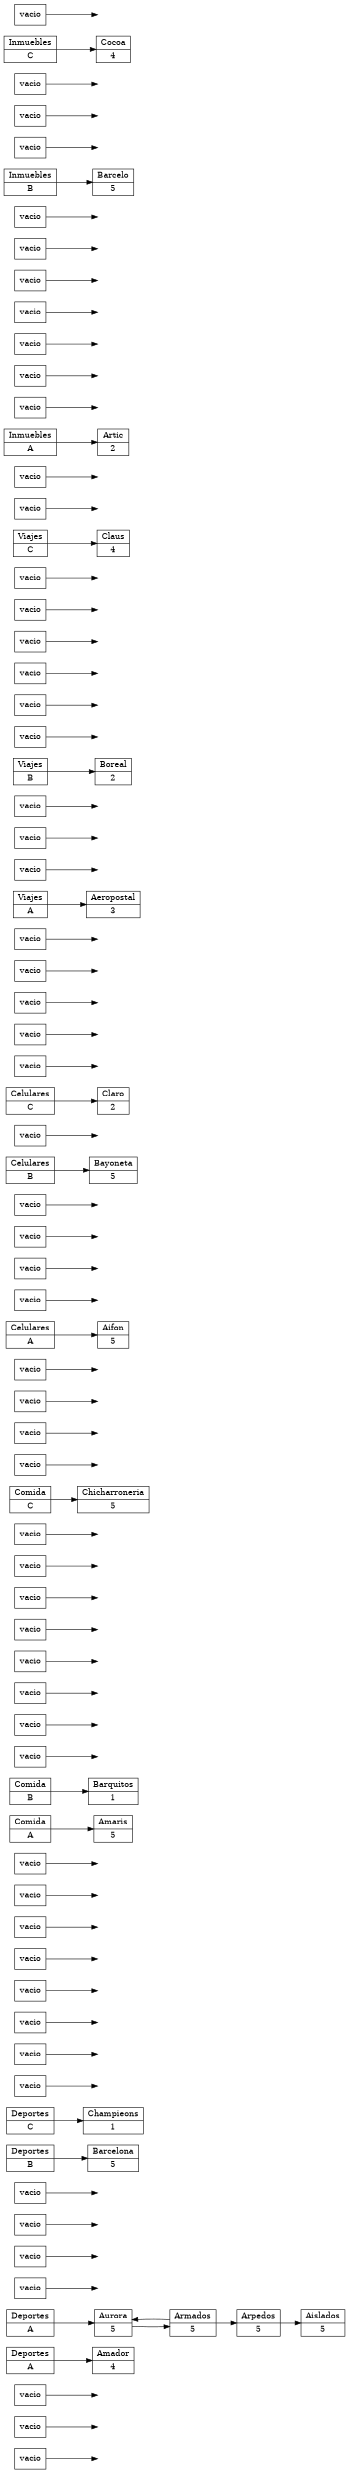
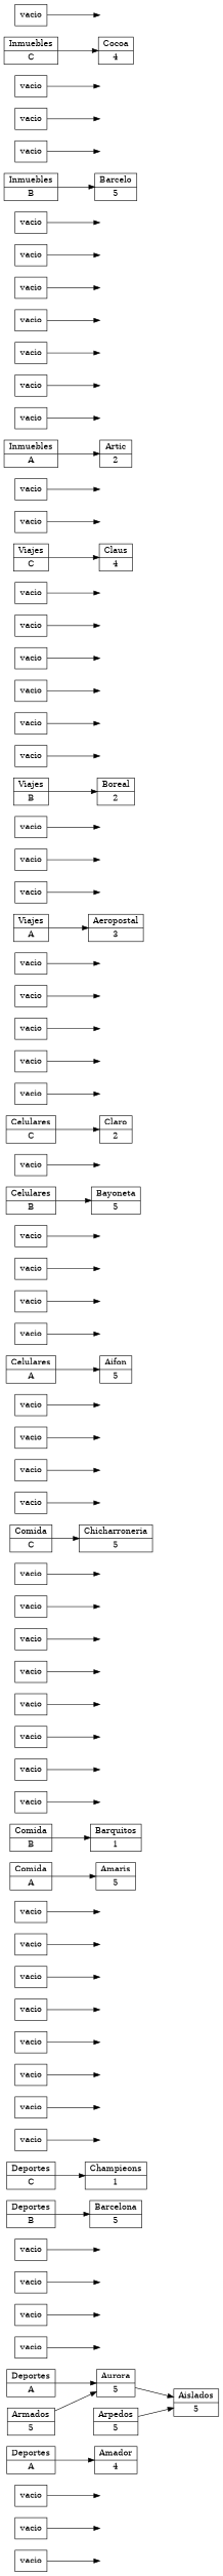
  digraph {
    rankdir=LR
    node [shape=record]
    n1 [label=vacio]
    n2 [color=white label=" "]
    n3 [label=vacio]
    n4 [color=white label=" "]
    n5 [label=vacio]
    n6 [color=white label=" "]
    n7 [label="Deportes|A "]
    n8 [label="Amador|4 "]
    n9 [label="Deportes|A "]
    n10 [label="Aurora|5 "]
    n11 [label="Armados|5 "]
    n12 [label="Arpedos|5 "]
    n13 [label="Aislados|5 "]
    n14 [label=vacio]
    n15 [color=white label=" "]
    n16 [label=vacio]
    n17 [color=white label=" "]
    n18 [label=vacio]
    n19 [color=white label=" "]
    n20 [label=vacio]
    n21 [color=white label=" "]
    n22 [label="Deportes|B "]
    n23 [label="Barcelona|5 "]
    n24 [label="Deportes|C "]
    n25 [label="Champieons|1 "]
    n26 [label=vacio]
    n27 [color=white label=" "]
    n28 [label=vacio]
    n29 [color=white label=" "]
    n30 [label=vacio]
    n31 [color=white label=" "]
    n32 [label=vacio]
    n33 [color=white label=" "]
    n34 [label=vacio]
    n35 [color=white label=" "]
    n36 [label=vacio]
    n37 [color=white label=" "]
    n38 [label=vacio]
    n39 [color=white label=" "]
    n40 [label=vacio]
    n41 [color=white label=" "]
    n42 [label="Comida|A "]
    n43 [label="Amaris|5 "]
    n44 [label="Comida|B "]
    n45 [label="Barquitos|1 "]
    n46 [label=vacio]
    n47 [color=white label=" "]
    n48 [label=vacio]
    n49 [color=white label=" "]
    n50 [label=vacio]
    n51 [color=white label=" "]
    n52 [label=vacio]
    n53 [color=white label=" "]
    n54 [label=vacio]
    n55 [color=white label=" "]
    n56 [label=vacio]
    n57 [color=white label=" "]
    n58 [label=vacio]
    n59 [color=white label=" "]
    n60 [label=vacio]
    n61 [color=white label=" "]
    n62 [label="Comida|C "]
    n63 [label="Chicharroneria|5 "]
    n64 [label=vacio]
    n65 [color=white label=" "]
    n66 [label=vacio]
    n67 [color=white label=" "]
    n68 [label=vacio]
    n69 [color=white label=" "]
    n70 [label=vacio]
    n71 [color=white label=" "]
    n72 [label="Celulares|A "]
    n73 [label="Aifon|5 "]
    n74 [label=vacio]
    n75 [color=white label=" "]
    n76 [label=vacio]
    n77 [color=white label=" "]
    n78 [label=vacio]
    n79 [color=white label=" "]
    n80 [label=vacio]
    n81 [color=white label=" "]
    n82 [label="Celulares|B "]
    n83 [label="Bayoneta|5 "]
    n84 [label=vacio]
    n85 [color=white label=" "]
    n86 [label="Celulares|C "]
    n87 [label="Claro|2 "]
    n88 [label=vacio]
    n89 [color=white label=" "]
    n90 [label=vacio]
    n91 [color=white label=" "]
    n92 [label=vacio]
    n93 [color=white label=" "]
    n94 [label=vacio]
    n95 [color=white label=" "]
    n96 [label=vacio]
    n97 [color=white label=" "]
    n98 [label="Viajes|A "]
    n99 [label="Aeropostal|3 "]
    n100 [label=vacio]
    n101 [color=white label=" "]
    n102 [label=vacio]
    n103 [color=white label=" "]
    n104 [label=vacio]
    n105 [color=white label=" "]
    n106 [label="Viajes|B "]
    n107 [label="Boreal|2 "]
    n108 [label=vacio]
    n109 [color=white label=" "]
    n110 [label=vacio]
    n111 [color=white label=" "]
    n112 [label=vacio]
    n113 [color=white label=" "]
    n114 [label=vacio]
    n115 [color=white label=" "]
    n116 [label=vacio]
    n117 [color=white label=" "]
    n118 [label=vacio]
    n119 [color=white label=" "]
    n120 [label="Viajes|C "]
    n121 [label="Claus|4 "]
    n122 [label=vacio]
    n123 [color=white label=" "]
    n124 [label=vacio]
    n125 [color=white label=" "]
    n126 [label="Inmuebles|A "]
    n127 [label="Artic|2 "]
    n128 [label=vacio]
    n129 [color=white label=" "]
    n130 [label=vacio]
    n131 [color=white label=" "]
    n132 [label=vacio]
    n133 [color=white label=" "]
    n134 [label=vacio]
    n135 [color=white label=" "]
    n136 [label=vacio]
    n137 [color=white label=" "]
    n138 [label=vacio]
    n139 [color=white label=" "]
    n140 [label=vacio]
    n141 [color=white label=" "]
    n142 [label="Inmuebles|B "]
    n143 [label="Barcelo|5 "]
    n144 [label=vacio]
    n145 [color=white label=" "]
    n146 [label=vacio]
    n147 [color=white label=" "]
    n148 [label=vacio]
    n149 [color=white label=" "]
    n150 [label="Inmuebles|C "]
    n151 [label="Cocoa|4 "]
    n152 [label=vacio]
    n153 [color=white label=" "]
    n1 -> n2
    n3 -> n4
    n5 -> n6
    n7 -> n8
    n9 -> n10
-   n10 -> n11
+   n10 -> n13
    n11 -> n10
-   n11 -> n12
    n12 -> n13
    n14 -> n15
    n16 -> n17
    n18 -> n19
    n20 -> n21
    n22 -> n23
    n24 -> n25
    n26 -> n27
    n28 -> n29
    n30 -> n31
    n32 -> n33
    n34 -> n35
    n36 -> n37
    n38 -> n39
    n40 -> n41
    n42 -> n43
    n44 -> n45
    n46 -> n47
    n48 -> n49
    n50 -> n51
    n52 -> n53
    n54 -> n55
    n56 -> n57
    n58 -> n59
    n60 -> n61
    n62 -> n63
    n64 -> n65
    n66 -> n67
    n68 -> n69
    n70 -> n71
    n72 -> n73
    n74 -> n75
    n76 -> n77
    n78 -> n79
    n80 -> n81
    n82 -> n83
    n84 -> n85
    n86 -> n87
    n88 -> n89
    n90 -> n91
    n92 -> n93
    n94 -> n95
    n96 -> n97
    n98 -> n99
    n100 -> n101
    n102 -> n103
    n104 -> n105
    n106 -> n107
    n108 -> n109
    n110 -> n111
    n112 -> n113
    n114 -> n115
    n116 -> n117
    n118 -> n119
    n120 -> n121
    n122 -> n123
    n124 -> n125
    n126 -> n127
    n128 -> n129
    n130 -> n131
    n132 -> n133
    n134 -> n135
    n136 -> n137
    n138 -> n139
    n140 -> n141
    n142 -> n143
    n144 -> n145
    n146 -> n147
    n148 -> n149
    n150 -> n151
    n152 -> n153
  }
